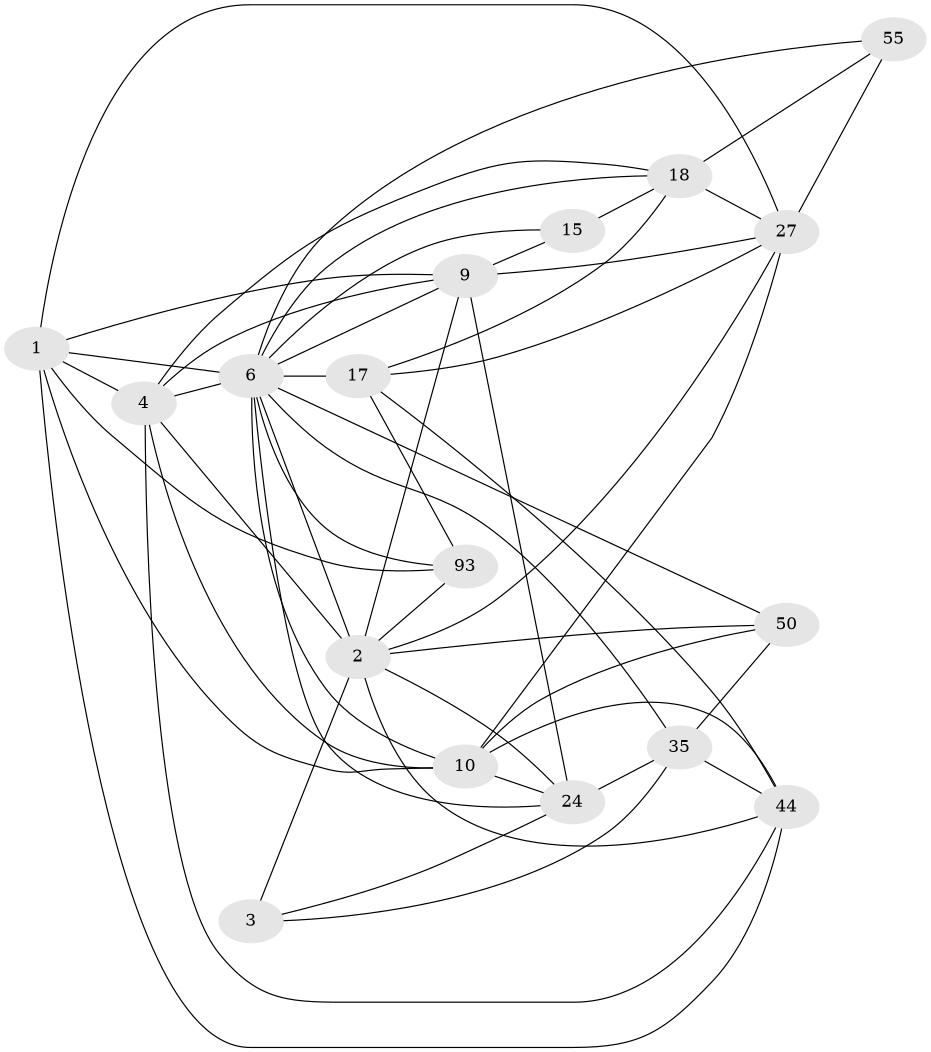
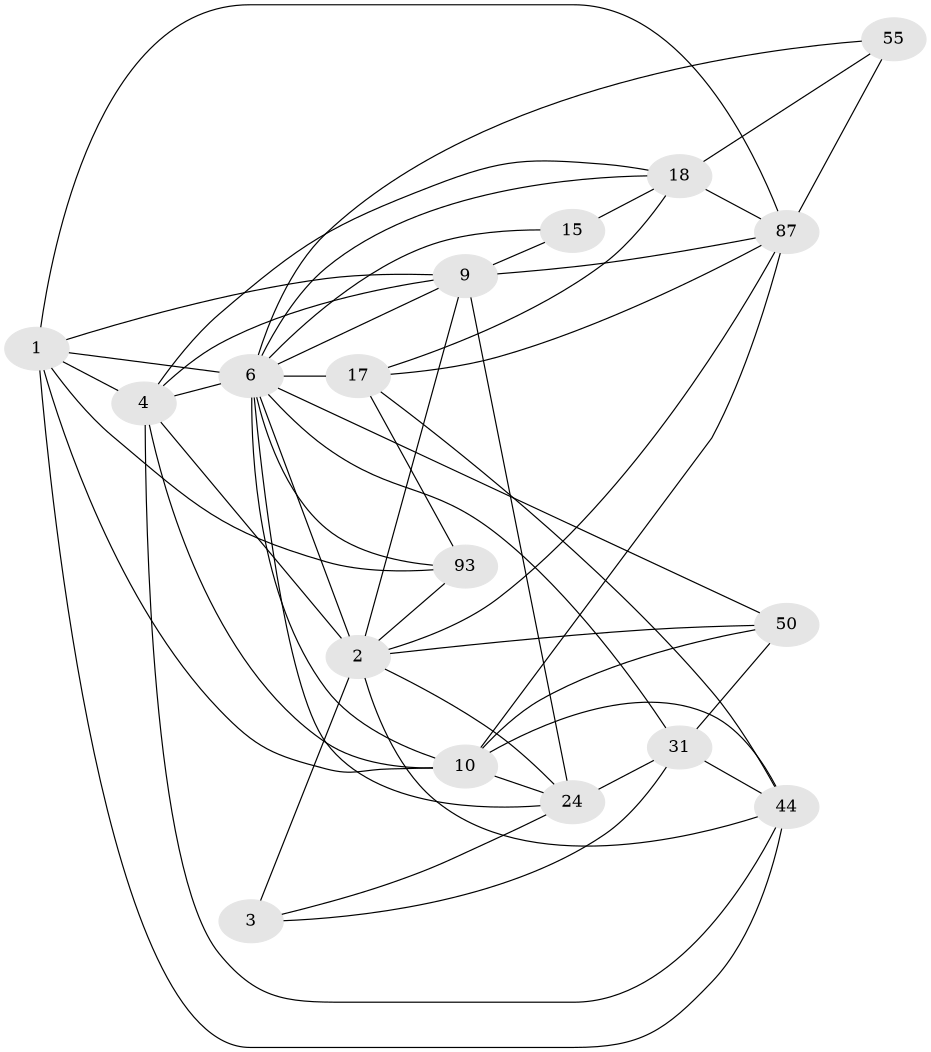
  graph {
    rankdir=LR
    node [color=gray90 style=filled]
    1 [super="+5+25+2"]
    4 [super="+32+26"]
    6 [super="+40+8+14"]
    9 [super="+39+56"]
    10 [super="+57+51"]
    n6 [label=93]
-   27 [super="+37+28"]
+   27 [super="+37+28" label=87]
    44 [super="+46"]
    n9 [label=2 super="+16+31+11"]
    18 [super="+47+34"]
    24 [super="+54+43"]
-   35 [super="+58+38"]
+   35 [super="+58+38" label=31]
    15
    17 [super="+29+53"]
    50
    55
    3
    1 -- 4
    1 -- 6 [weight=3]
    1 -- 9
    1 -- 10
    1 -- n6
    1 -- 27 [weight=4]
    1 -- 44
    4 -- 6 [weight=2]
    4 -- 9
    4 -- 10
    4 -- 44
    4 -- n9
    4 -- 18
    6 -- 9 [weight=2]
    6 -- 10
    6 -- n6
    6 -- n9
    6 -- 18 [weight=3]
    6 -- 24 [weight=3]
    6 -- 35 [weight=3]
    6 -- 15 [weight=2]
    6 -- 17 [weight=3]
    6 -- 50
    6 -- 55 [weight=2]
    9 -- 27
    9 -- 24
    9 -- 15
    10 -- 27
    10 -- 44
    10 -- 24
    10 -- 50
    27 -- 55
    n9 -- 9
    n9 -- n6
    n9 -- 27 [weight=2]
    n9 -- 44
    n9 -- 24
    n9 -- 50
    18 -- 27
    18 -- 55
    24 -- 35
    35 -- 44
    35 -- 50
    15 -- 18
    17 -- n6
    17 -- 27 [weight=2]
    17 -- 44
    17 -- 18
    3 -- n9
    3 -- 24
    3 -- 35
  }
